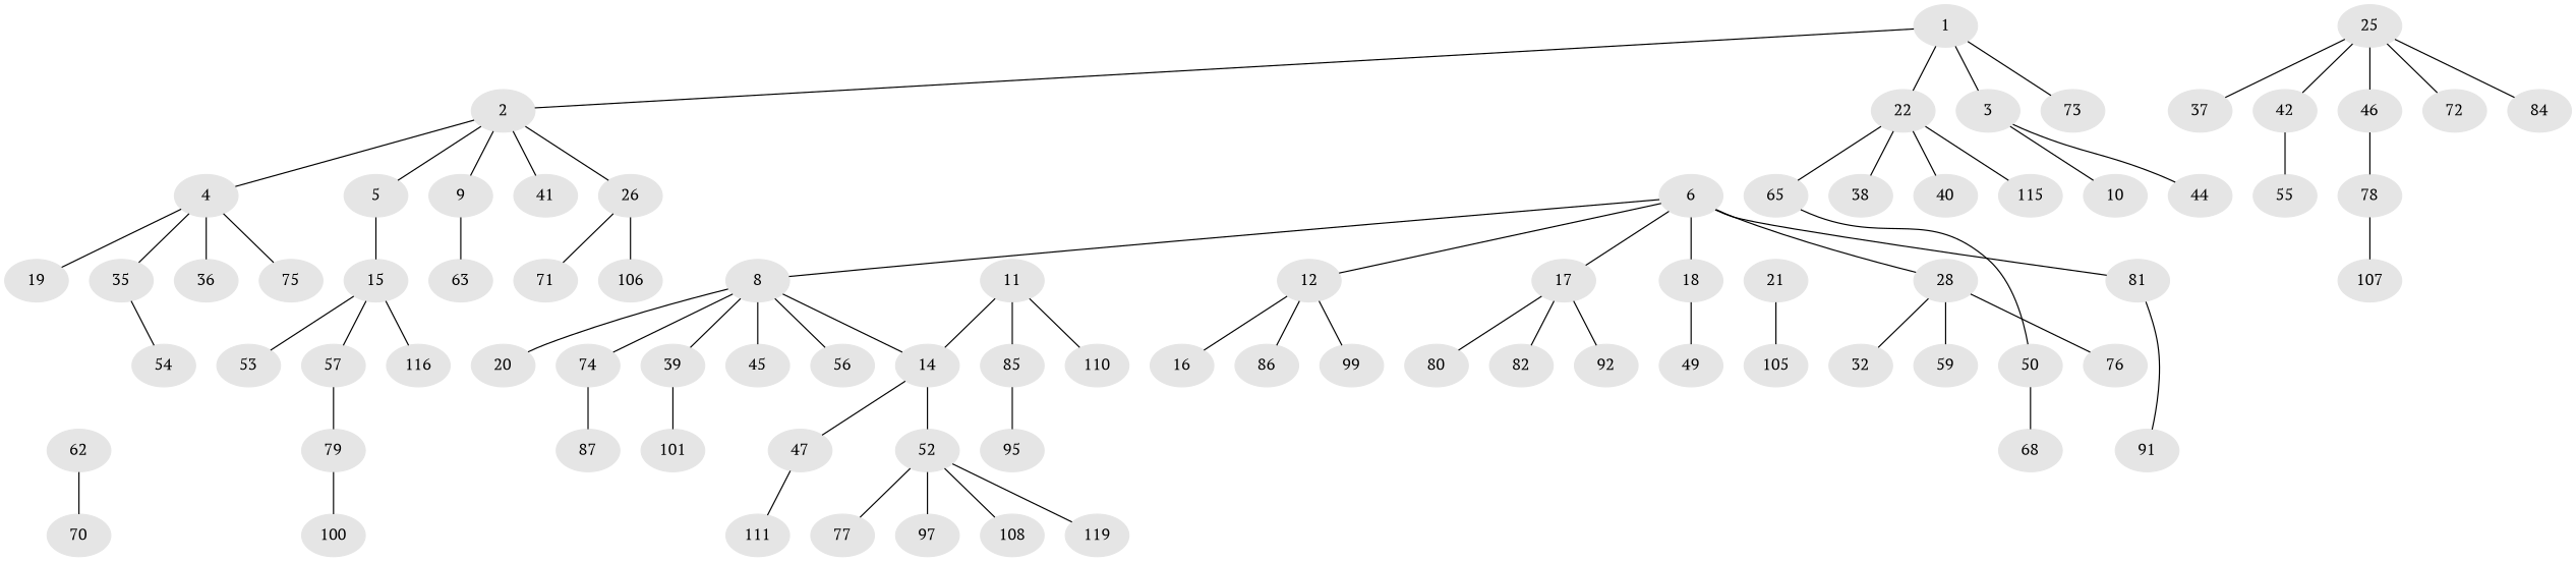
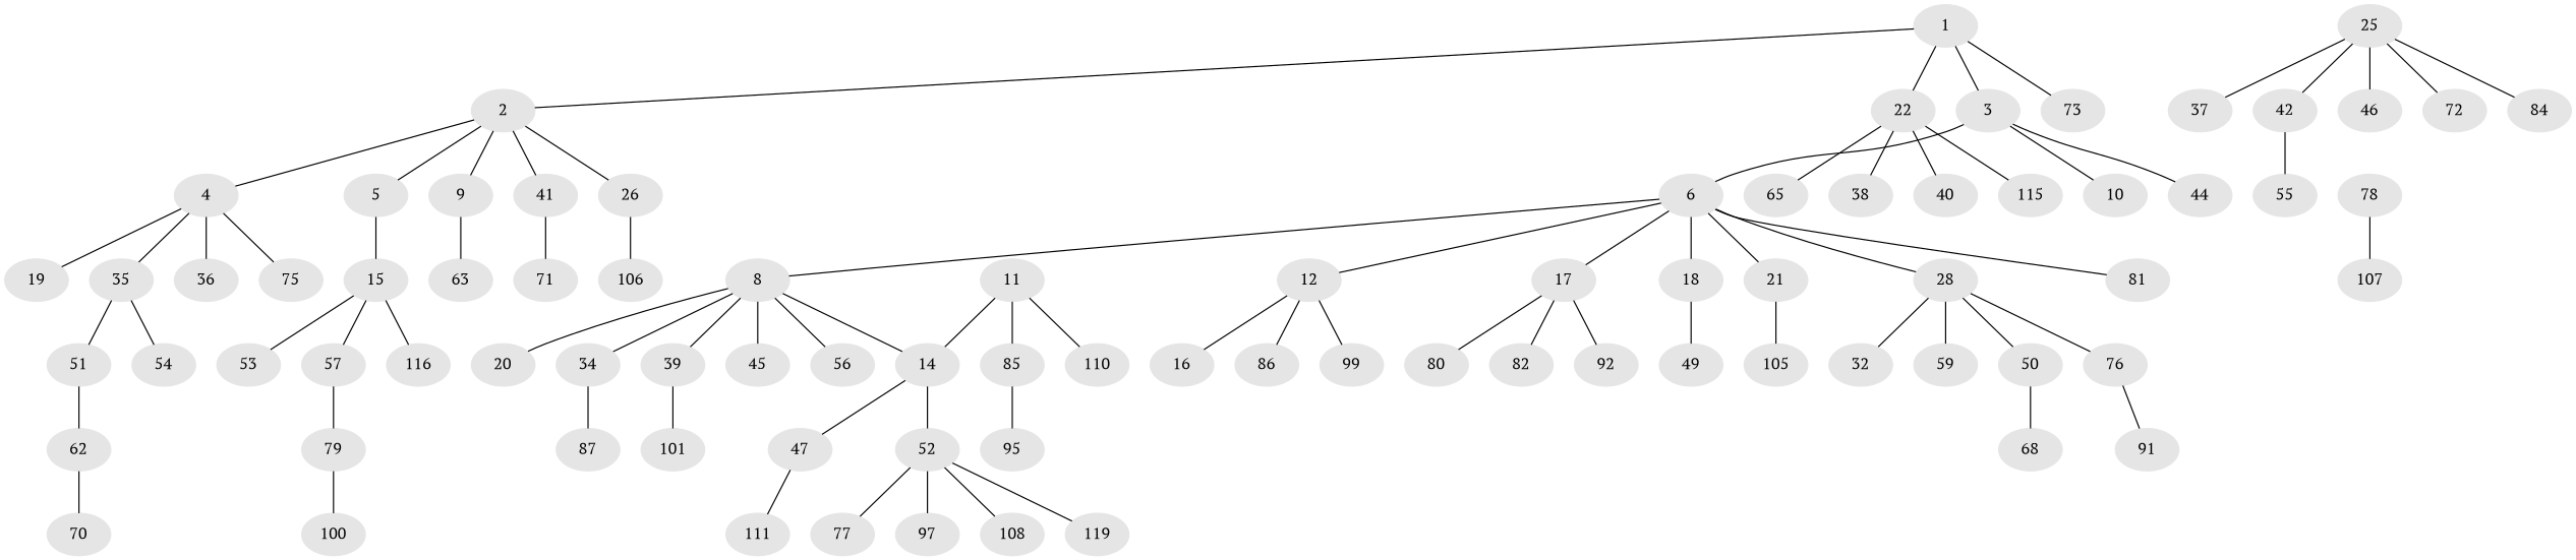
  graph {
    fontname="PT Serif"
    node [color=gray90 fontname="PT Serif" style=filled]
    edge [fontname="PT Serif"]
    1 [super="+96"]
    2 [super="+23"]
    3
    22 [super="+69"]
    73
    4 [super="+13"]
    5 [super="+61"]
    9 [super="+58"]
    26 [super="+64"]
    41
    6 [super="+7"]
    10 [super="+109"]
    44
    38
    40
    65
    115
    19
    35 [super="+43"]
    36 [super="+66"]
    75
    15 [super="+48"]
    63
    71
    106
    8 [super="+31"]
    12 [super="+33"]
    17 [super="+60"]
    18 [super="+88"]
    21 [super="+27"]
    28 [super="+30"]
    81 [super="+114"]
+   51
    54
    53
    57 [super="+104"]
    116
    20
-   34 [label=74]
+   34
    39 [super="+90"]
    45
    56
    14
    16
    86
    n46 [label=99]
    80
    82 [super="+112"]
    92 [super="+93"]
    49
    105
    32
    50 [super="+74"]
    59
    76
    91
    11 [super="+83"]
    85 [super="+113"]
    110
    87 [super="+117"]
    101
    47 [super="+103"]
    52 [super="+67"]
    95 [super="+99"]
    111
    77
    97
    108
    119
    79
    25 [super="+29"]
    37
    42 [super="+94"]
    46
    72 [super="+98"]
    84
    55 [super="+118"]
    78
    68
    62 [super="+102"]
    107
    70
    100
    1 -- 2
    1 -- 3
    1 -- 22
    1 -- 73
    2 -- 4
    2 -- 5
    2 -- 9
    2 -- 26
    2 -- 41
+   3 -- 6
    3 -- 10
    3 -- 44
    22 -- 38
    22 -- 40
    22 -- 65
    22 -- 115
    4 -- 19
    4 -- 35
    4 -- 36
    4 -- 75
    5 -- 15
    9 -- 63
-   26 -- 71
+   41 -- 71
    26 -- 106
    6 -- 8
    6 -- 12
    6 -- 17
    6 -- 18
+   6 -- 21
    6 -- 28
    6 -- 81
+   35 -- 51
    35 -- 54
    15 -- 53
    15 -- 57
    15 -- 116
    8 -- 20
    8 -- 34
    8 -- 39
    8 -- 45
    8 -- 56
    8 -- 14
    12 -- 16
    12 -- 86
    12 -- n46
    17 -- 80
    17 -- 82
    17 -- 92
    18 -- 49
    21 -- 105
    28 -- 32
-   65 -- 50
+   28 -- 50
    28 -- 59
    28 -- 76
-   81 -- 91
+   76 -- 91
+   51 -- 62
    57 -- 79
    34 -- 87
    39 -- 101
    14 -- 47
    14 -- 52
    50 -- 68
    11 -- 14
    11 -- 85
    11 -- 110
    85 -- 95
    47 -- 111
    52 -- 77
    52 -- 97
    52 -- 108
    52 -- 119
    79 -- 100
    25 -- 37
    25 -- 42
    25 -- 46
    25 -- 72
    25 -- 84
    42 -- 55
-   46 -- 78
    78 -- 107
    62 -- 70
  }
